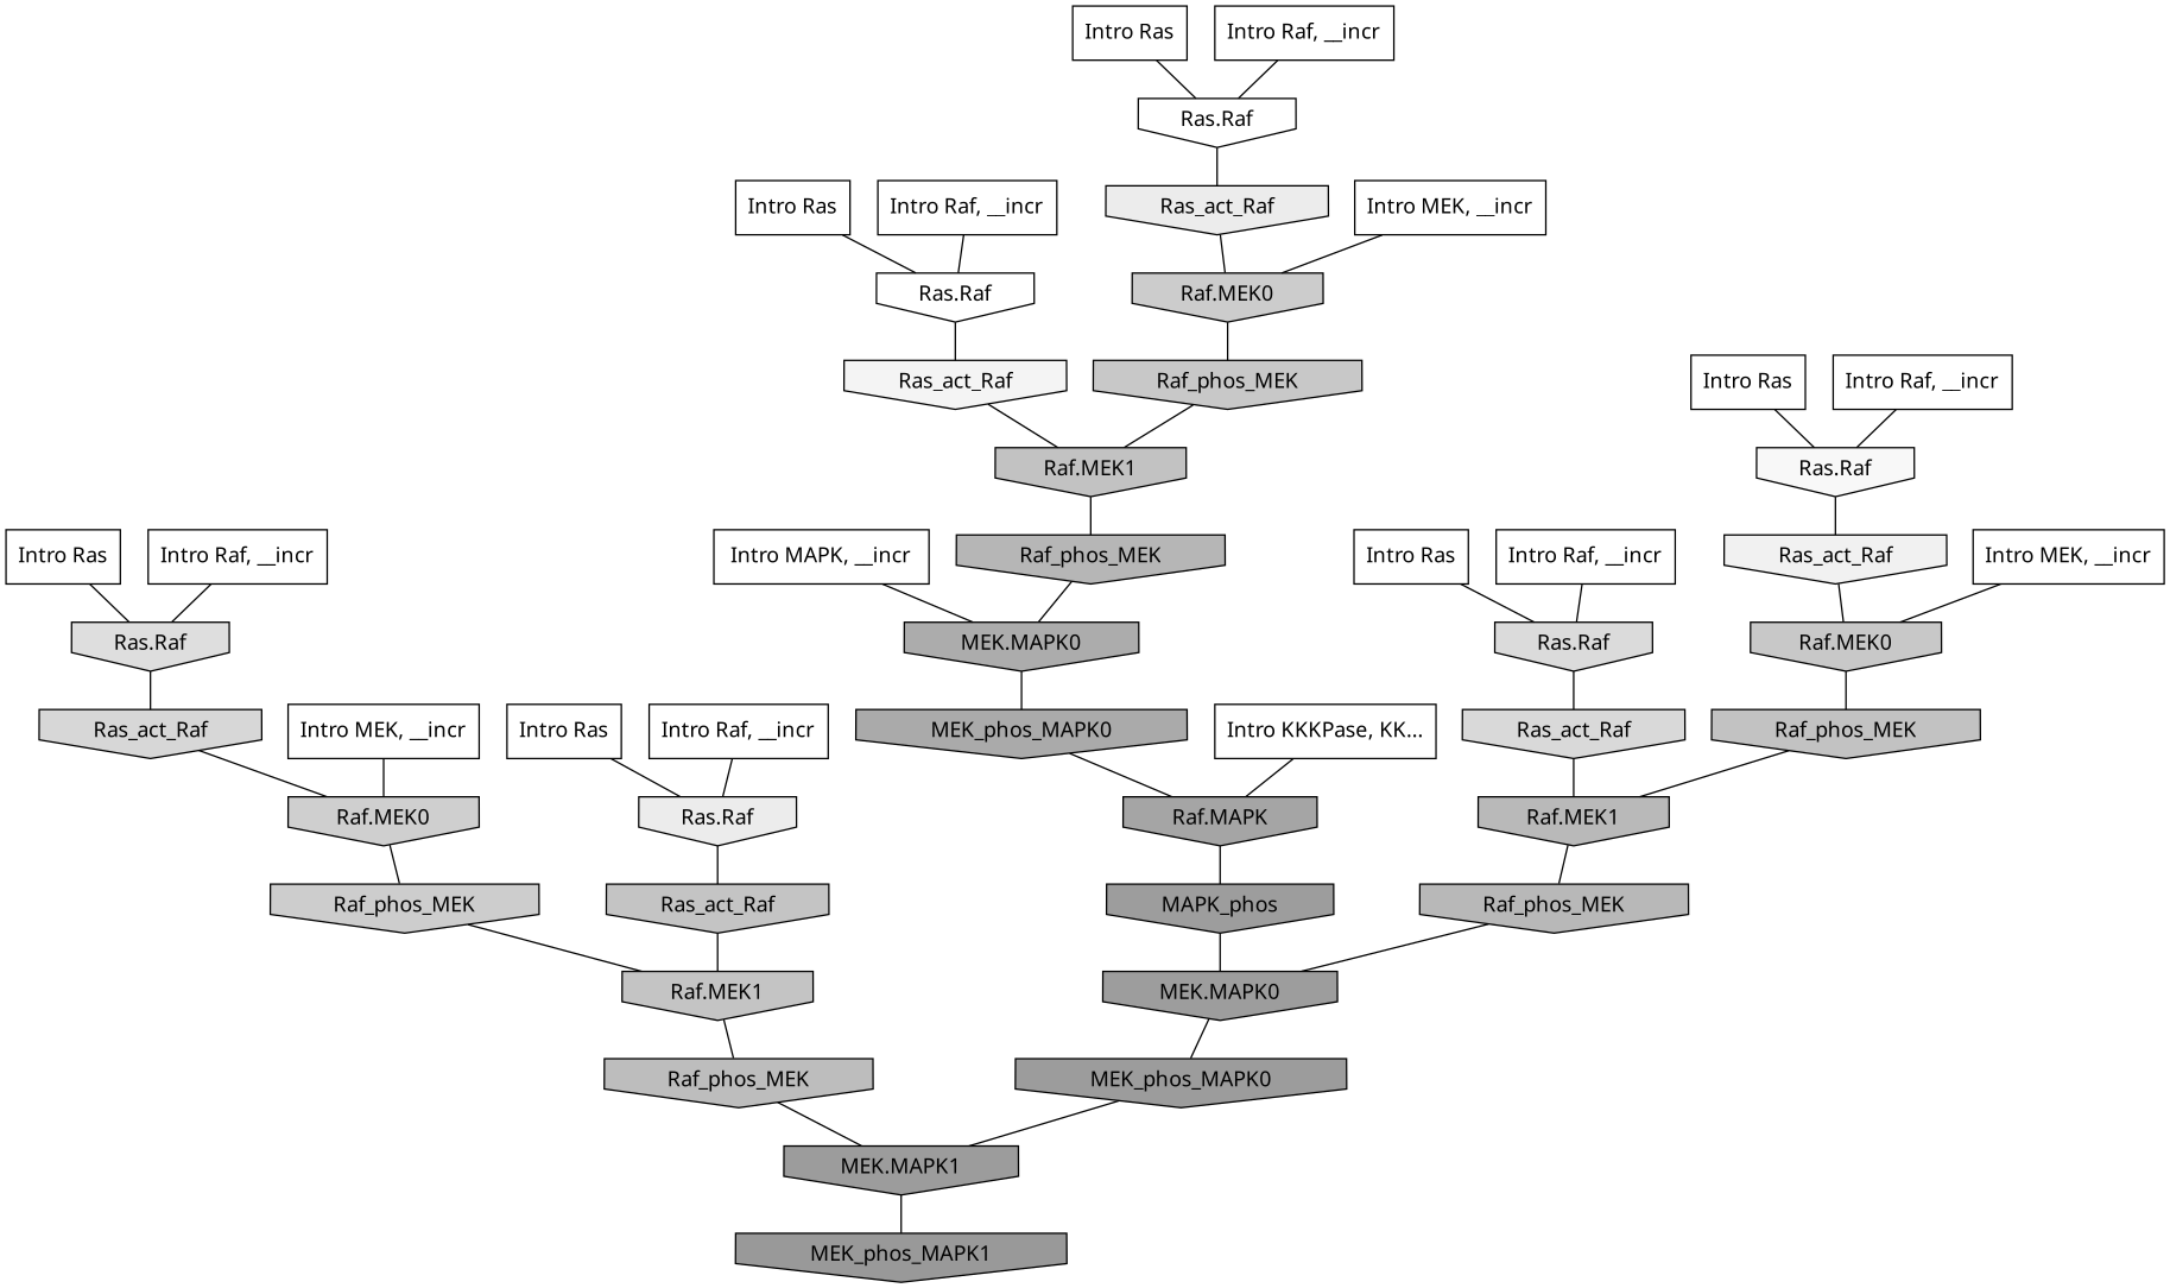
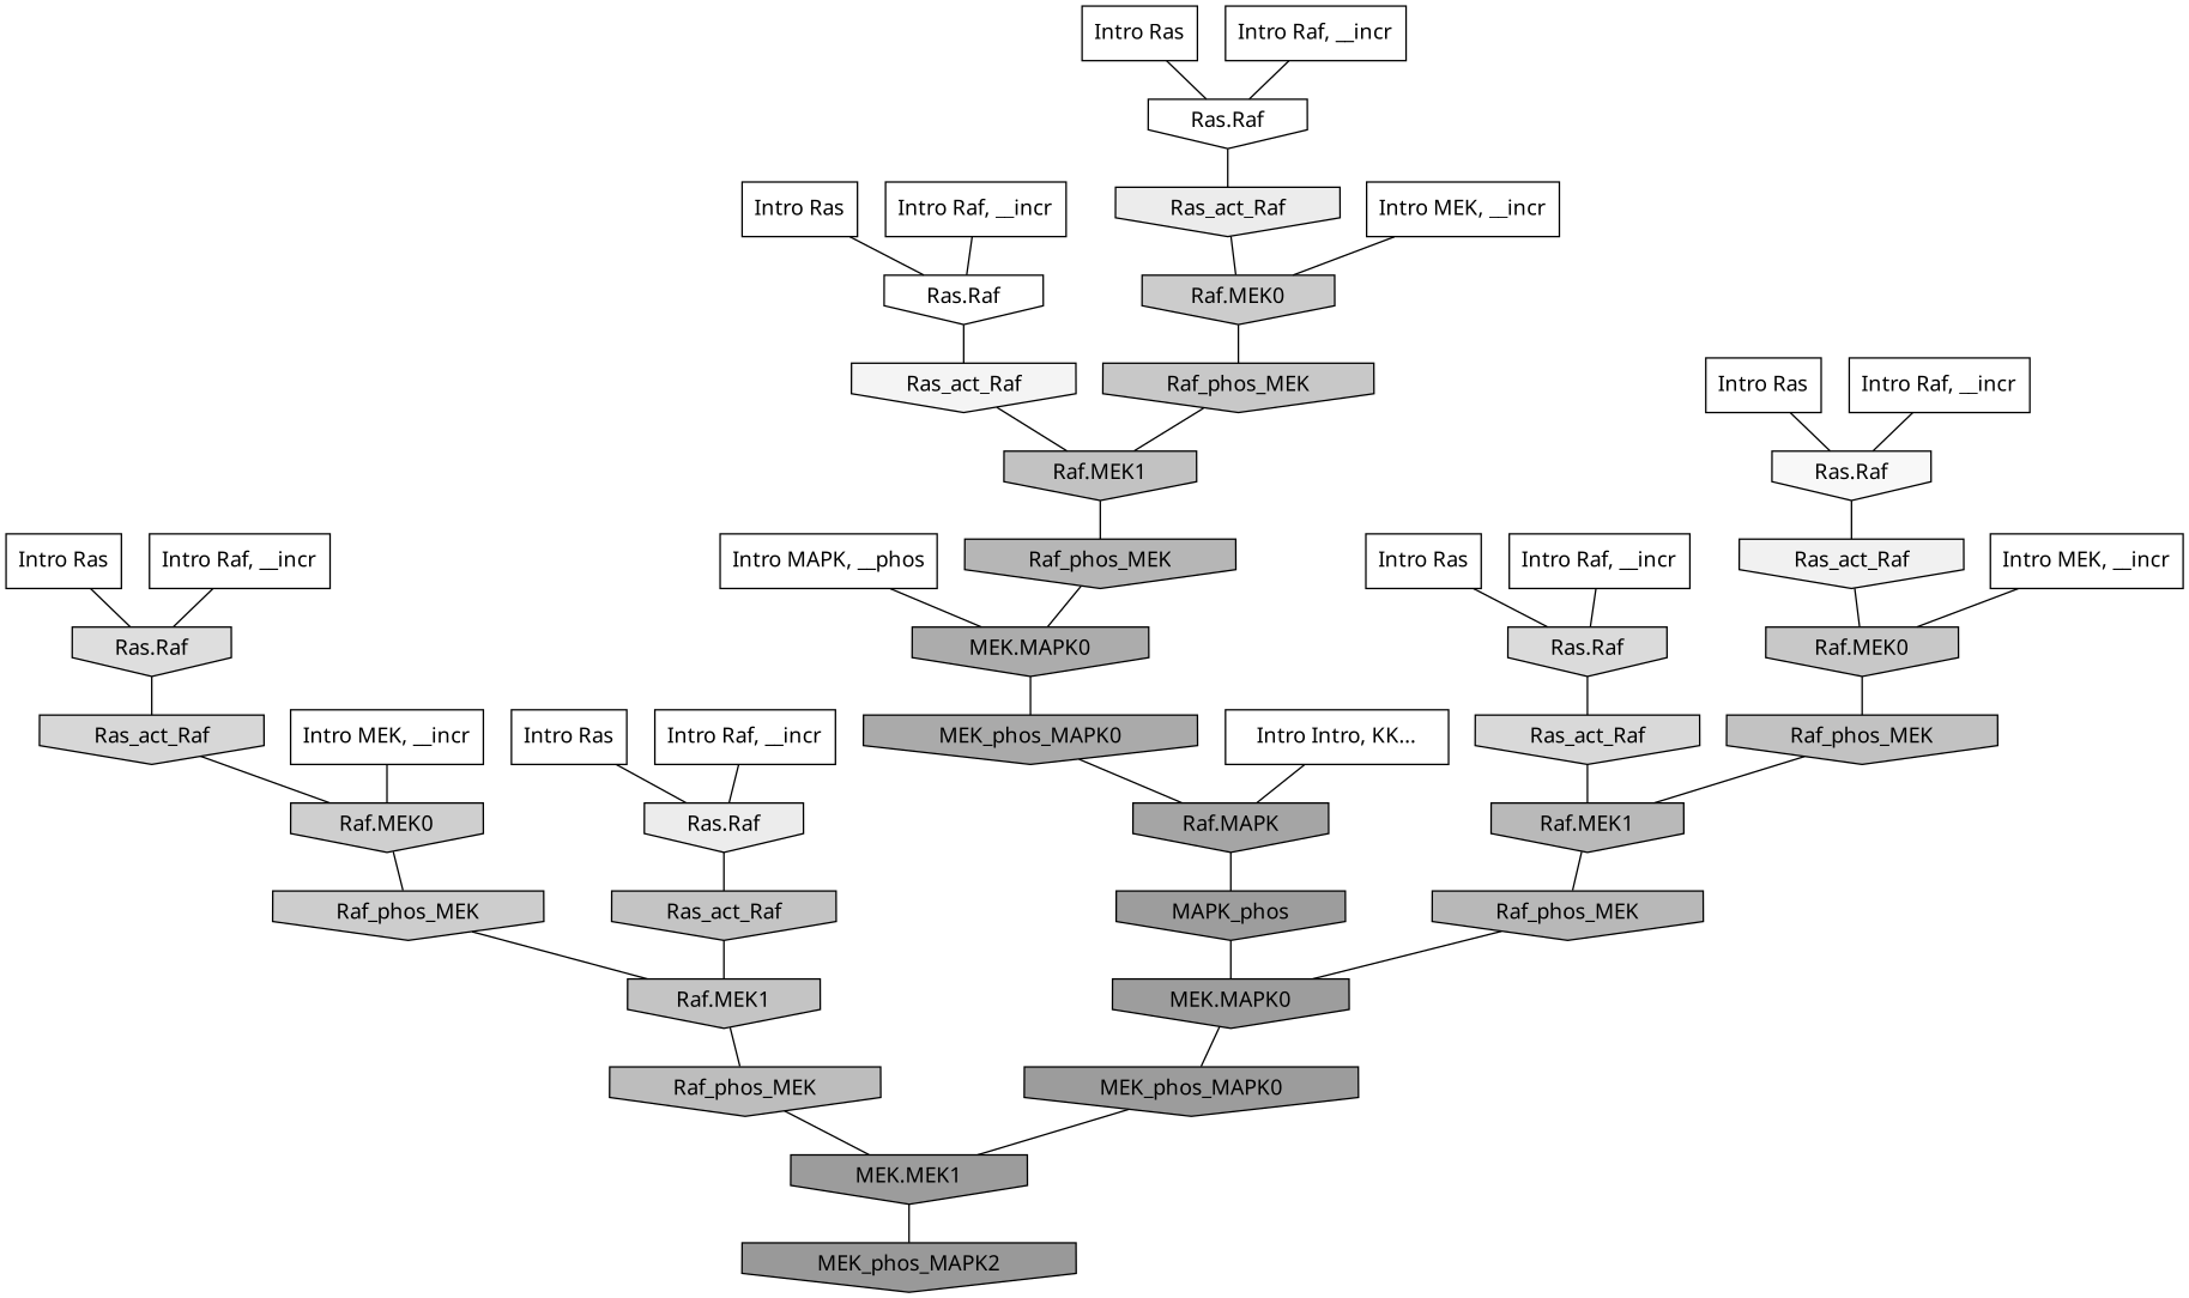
  digraph {
    rankdir=TB
    ranksep=0.30
    node [fillcolor="0.000 0.000 1.000" fontname="CMU Serif" shape=invhouse style=filled]
    edge [color="0.000 0.000 0.000" dir=none fontname="CMU Serif"]
    n1 [label="Intro Ras" shape=rectangle]
    n2 [fillcolor="0.000 0.000 0.870" label="Ras.Raf"]
    n3 [fillcolor="0.000 0.000 0.843" label=Ras_act_Raf]
    n4 [label="Intro Ras" shape=rectangle]
    n5 [fillcolor="0.000 0.000 0.969" label="Ras.Raf"]
    n6 [fillcolor="0.000 0.000 0.943" label=Ras_act_Raf]
    n7 [label="Intro Ras" shape=rectangle]
    n8 [label="Ras.Raf"]
    n9 [fillcolor="0.000 0.000 0.924" label=Ras_act_Raf]
    n10 [label="Intro Ras" shape=rectangle]
    n11 [label="Ras.Raf"]
    n12 [fillcolor="0.000 0.000 0.955" label=Ras_act_Raf]
    n13 [label="Intro Ras" shape=rectangle]
    n14 [fillcolor="0.000 0.000 0.925" label="Ras.Raf"]
    n15 [fillcolor="0.000 0.000 0.769" label=Ras_act_Raf]
    n16 [label="Intro Ras" shape=rectangle]
    n17 [fillcolor="0.000 0.000 0.857" label="Ras.Raf"]
    n18 [fillcolor="0.000 0.000 0.850" label=Ras_act_Raf]
    n19 [label="Intro Raf, __incr" shape=rectangle]
    n20 [label="Intro Raf, __incr" shape=rectangle]
    n21 [label="Intro Raf, __incr" shape=rectangle]
    n22 [label="Intro Raf, __incr" shape=rectangle]
    n23 [label="Intro Raf, __incr" shape=rectangle]
    n24 [label="Intro Raf, __incr" shape=rectangle]
    n25 [label="Intro MEK, __incr" shape=rectangle]
    n26 [fillcolor="0.000 0.000 0.800" label="Raf.MEK0"]
    n27 [fillcolor="0.000 0.000 0.784" label=Raf_phos_MEK]
    n28 [label="Intro MEK, __incr" shape=rectangle]
    n29 [fillcolor="0.000 0.000 0.783" label="Raf.MEK0"]
    n30 [fillcolor="0.000 0.000 0.758" label=Raf_phos_MEK]
    n31 [label="Intro MEK, __incr" shape=rectangle]
    n32 [fillcolor="0.000 0.000 0.810" label="Raf.MEK0"]
    n33 [fillcolor="0.000 0.000 0.803" label=Raf_phos_MEK]
-   n34 [label="Intro MAPK, __incr" shape=rectangle]
+   n34 [label="Intro MAPK, __phos" shape=rectangle]
    n35 [fillcolor="0.000 0.000 0.673" label="MEK.MAPK0"]
    n36 [fillcolor="0.000 0.000 0.666" label=MEK_phos_MAPK0]
-   n37 [label="Intro KKKPase, KK..." shape=rectangle]
+   n37 [label="Intro Intro, KK..." shape=rectangle]
    n38 [fillcolor="0.000 0.000 0.648" label="Raf.MAPK"]
    n39 [fillcolor="0.000 0.000 0.617" label=MAPK_phos]
    n40 [fillcolor="0.000 0.000 0.758" label="Raf.MEK1"]
    n41 [fillcolor="0.000 0.000 0.714" label=Raf_phos_MEK]
    n42 [fillcolor="0.000 0.000 0.769" label="Raf.MEK1"]
    n43 [fillcolor="0.000 0.000 0.723" label="Raf.MEK1"]
    n44 [fillcolor="0.000 0.000 0.720" label=Raf_phos_MEK]
    n45 [fillcolor="0.000 0.000 0.742" label=Raf_phos_MEK]
-   n46 [fillcolor="0.000 0.000 0.612" label="MEK.MAPK1"]
-   n47 [fillcolor="0.000 0.000 0.600" label=MEK_phos_MAPK1]
+   n46 [fillcolor="0.000 0.000 0.612" label="MEK.MEK1"]
+   n47 [fillcolor="0.000 0.000 0.600" label=MEK_phos_MAPK2]
    n48 [fillcolor="0.000 0.000 0.617" label="MEK.MAPK0"]
    n49 [fillcolor="0.000 0.000 0.612" label=MEK_phos_MAPK0]
    n1 -> n2
    n2 -> n3
    n3 -> n32
    n4 -> n5
    n5 -> n6
    n6 -> n29
    n7 -> n8
    n8 -> n9
    n9 -> n26
    n10 -> n11
    n11 -> n12
    n12 -> n40
    n13 -> n14
    n14 -> n15
    n15 -> n42
    n16 -> n17
    n17 -> n18
    n18 -> n43
    n19 -> n5
    n20 -> n11
    n21 -> n2
    n22 -> n17
    n23 -> n8
    n24 -> n14
    n25 -> n26
    n26 -> n27
    n27 -> n40
    n28 -> n29
    n29 -> n30
    n30 -> n43
    n31 -> n32
    n32 -> n33
    n33 -> n42
    n34 -> n35
    n35 -> n36
    n36 -> n38
    n37 -> n38
    n38 -> n39
    n39 -> n48
    n40 -> n41
    n41 -> n35
    n42 -> n45
    n43 -> n44
    n44 -> n48
    n45 -> n46
    n46 -> n47
    n48 -> n49
    n49 -> n46
  }
